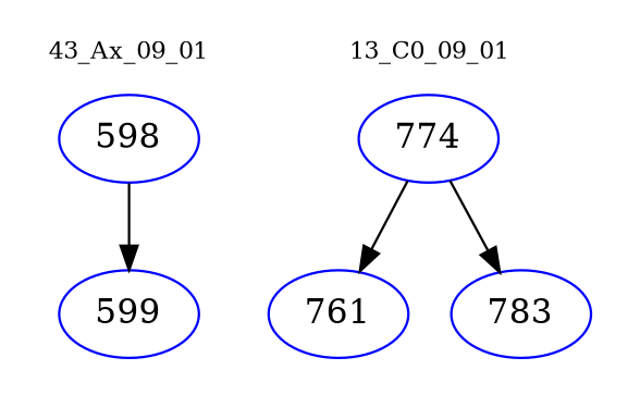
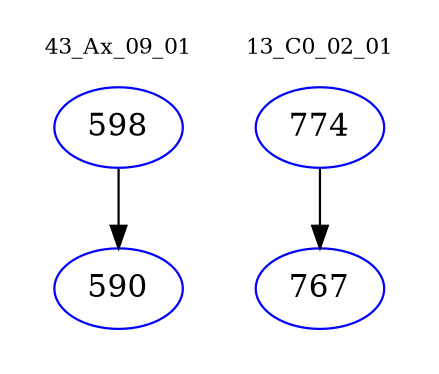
  digraph {
    node [color=blue]
    edge [color=black]
    n1 [label=598]
-   n2 [label=599]
+   n2 [label=590]
    n3 [label=774]
-   n4 [label=761]
-   n5 [label=783]
+   n4 [label=767]
    subgraph cluster_1 {
      color=white
      fontsize=10
      label="43_Ax_09_01"
      n1
      n2
    }
    subgraph cluster_2 {
      color=white
      fontsize=10
-     label="13_C0_09_01"
+     label="13_C0_02_01"
      n3
      n4
-     n5
    }
    n1 -> n2
    n3 -> n4
-   n3 -> n5
  }
